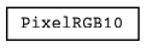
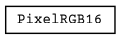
  digraph {
    rankdir=LR
    fontname="Courier Prime"
-   n1 [color=black fillcolor=white fontname="Courier Prime" fontsize=10 height=0.2 label=PixelRGB10 shape=record style=filled width=0.4]
+   n1 [color=black fillcolor=white fontname="Courier Prime" fontsize=10 height=0.2 label=PixelRGB16 shape=record style=filled width=0.4]
  }
